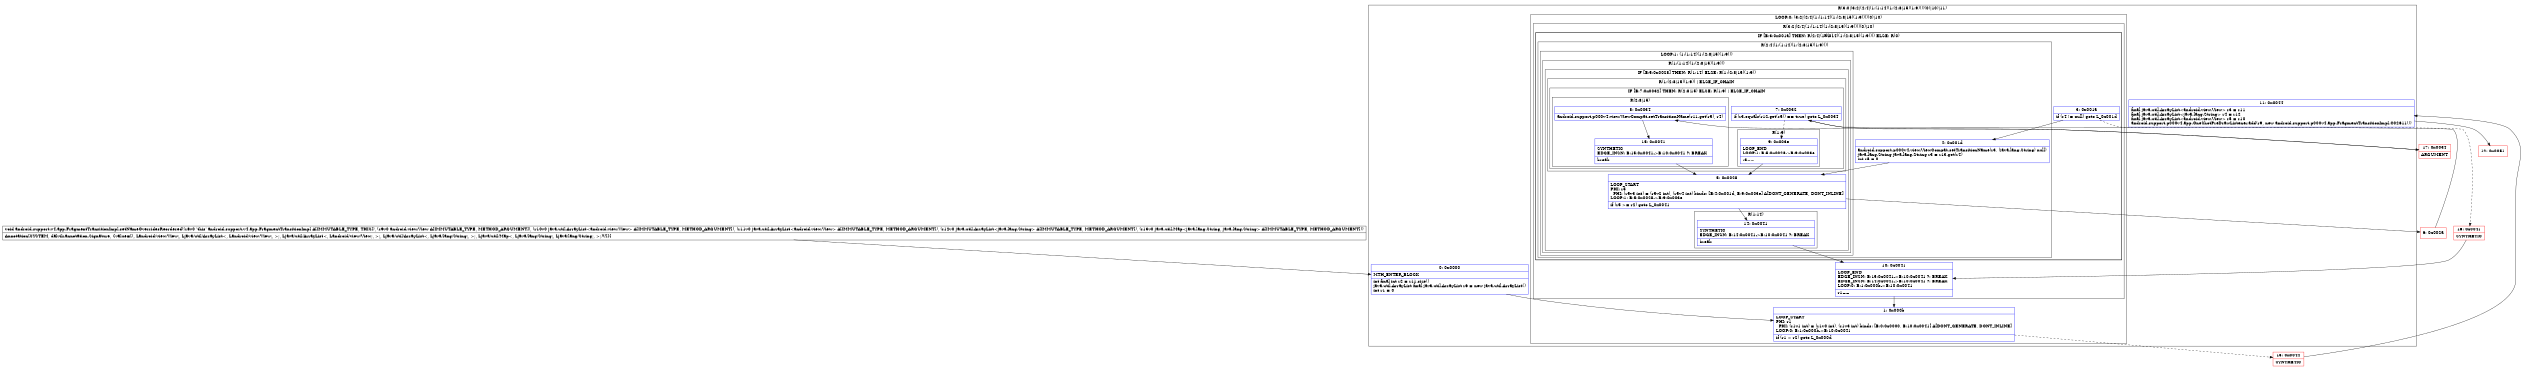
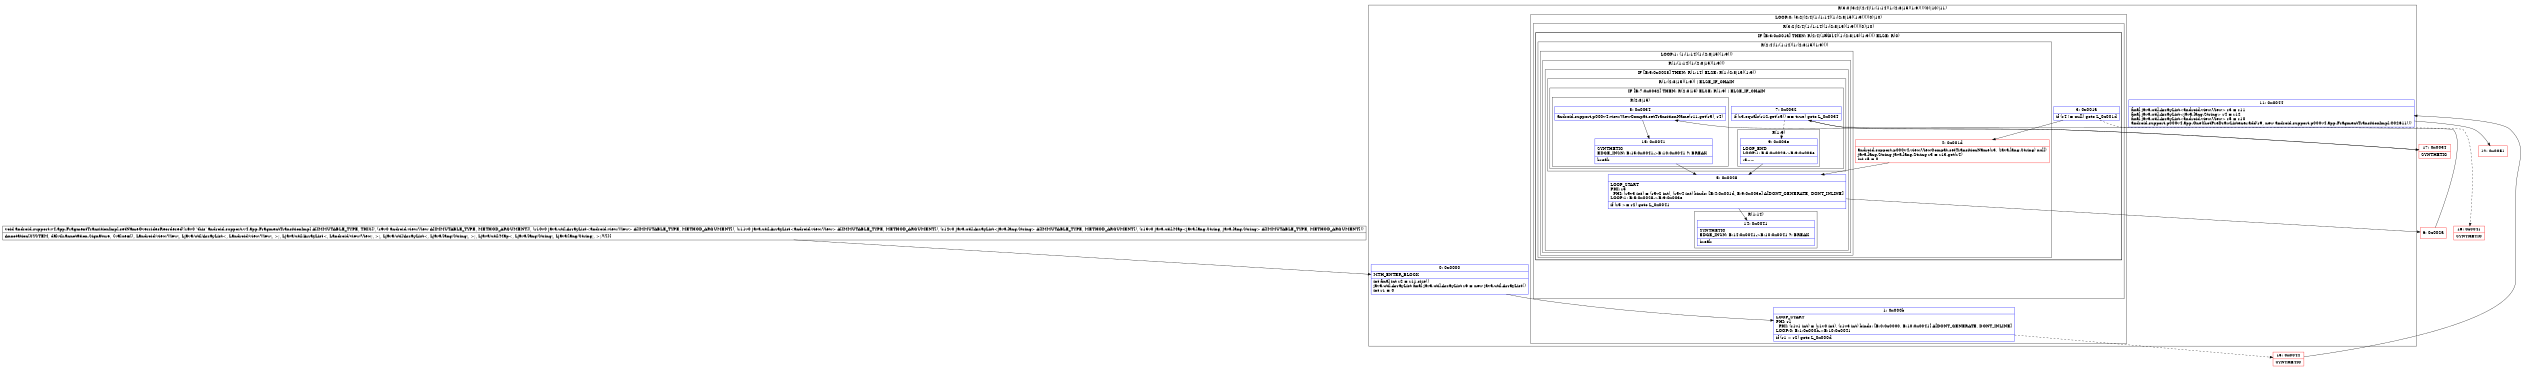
  digraph {
    node [color=blue shape=record]
    n1 [label="{14\:\ 0x0041|SYNTHETIC\lEDGE_INSN: B:14:0x0041\-\>B:10:0x0041 ?: BREAK  \l|break\l}"]
    n2 [label="{8\:\ 0x0034|android.support.p000v4.view.ViewCompat.setTransitionName(r11.get(r5), r4)\l}"]
    n3 [label="{15\:\ 0x0041|SYNTHETIC\lEDGE_INSN: B:15:0x0041\-\>B:10:0x0041 ?: BREAK  \l|break\l}"]
    n4 [label="{9\:\ 0x003e|LOOP_END\lLOOP:1: B:5:0x0028\-\>B:9:0x003e\l|r5++\l}"]
    n5 [label="{7\:\ 0x0032|if (r3.equals(r12.get(r5)) == true) goto L_0x0034\l}"]
    n6 [label="{5\:\ 0x0028|LOOP_START\lPHI: r5 \l  PHI: (r5v3 int) = (r5v2 int), (r5v4 int) binds: [B:4:0x001d, B:9:0x003e] A[DONT_GENERATE, DONT_INLINE]\lLOOP:1: B:5:0x0028\-\>B:9:0x003e\l|if (r5 \>= r2) goto L_0x0041\l}"]
-   n7 [label="{4\:\ 0x001d|android.support.p000v4.view.ViewCompat.setTransitionName(r3, (java.lang.String) null)\ljava.lang.String java.lang.String r3 = r13.get(r4)\lint r5 = 0\l}"]
+   n7 [color=red label="{4\:\ 0x001d|android.support.p000v4.view.ViewCompat.setTransitionName(r3, (java.lang.String) null)\ljava.lang.String java.lang.String r3 = r13.get(r4)\lint r5 = 0\l}"]
    n8 [label="{3\:\ 0x001a|if (r4 != null) goto L_0x001d\l}"]
-   n9 [label="{10\:\ 0x0041|LOOP_END\lEDGE_INSN: B:15:0x0041\-\>B:10:0x0041 ?: BREAK  \lEDGE_INSN: B:14:0x0041\-\>B:10:0x0041 ?: BREAK  \lLOOP:0: B:1:0x000b\-\>B:10:0x0041\l|r1++\l}"]
    n10 [label="{1\:\ 0x000b|LOOP_START\lPHI: r1 \l  PHI: (r1v1 int) = (r1v0 int), (r1v3 int) binds: [B:0:0x0000, B:10:0x0041] A[DONT_GENERATE, DONT_INLINE]\lLOOP:0: B:1:0x000b\-\>B:10:0x0041\l|if (r1 \< r2) goto L_0x000d\l}"]
    n11 [label="{0\:\ 0x0000|MTH_ENTER_BLOCK\l|int final int r2 = r11.size()\ljava.util.ArrayList final java.util.ArrayList r6 = new java.util.ArrayList()\lint r1 = 0\l}"]
    n12 [label="{11\:\ 0x0044|final java.util.ArrayList\<android.view.View\> r3 = r11\lfinal java.util.ArrayList\<java.lang.String\> r4 = r12\lfinal java.util.ArrayList\<android.view.View\> r5 = r10\landroid.support.p000v4.app.OneShotPreDrawListener.add(r9, new android.support.p000v4.app.FragmentTransitionImpl.C02611())\l}"]
-   n13 [color=red label="{17\:\ 0x0034|ARGUMENT\l}"]
+   n13 [color=red label="{17\:\ 0x0034|SYNTHETIC\l}"]
    n14 [color=red label="{6\:\ 0x002a}"]
    n15 [color=red label="{16\:\ 0x0041|SYNTHETIC\l}"]
    n16 [color=red label="{13\:\ 0x0044|SYNTHETIC\l}"]
    n17 [color=red label="{12\:\ 0x0051}"]
    n18 [label="{void android.support.v4.app.FragmentTransitionImpl.setNameOverridesReordered((r8v0 'this' android.support.v4.app.FragmentTransitionImpl A[IMMUTABLE_TYPE, THIS]), (r9v0 android.view.View A[IMMUTABLE_TYPE, METHOD_ARGUMENT]), (r10v0 java.util.ArrayList\<android.view.View\> A[IMMUTABLE_TYPE, METHOD_ARGUMENT]), (r11v0 java.util.ArrayList\<android.view.View\> A[IMMUTABLE_TYPE, METHOD_ARGUMENT]), (r12v0 java.util.ArrayList\<java.lang.String\> A[IMMUTABLE_TYPE, METHOD_ARGUMENT]), (r13v0 java.util.Map\<java.lang.String, java.lang.String\> A[IMMUTABLE_TYPE, METHOD_ARGUMENT]))  | Annotation[SYSTEM, dalvik.annotation.Signature, \{value=[(, Landroid\/view\/View;, Ljava\/util\/ArrayList\<, Landroid\/view\/View;, \>;, Ljava\/util\/ArrayList\<, Landroid\/view\/View;, \>;, Ljava\/util\/ArrayList\<, Ljava\/lang\/String;, \>;, Ljava\/util\/Map\<, Ljava\/lang\/String;, Ljava\/lang\/String;, \>;)V]\}]\l}" color=""]
    subgraph cluster_1 {
      label="R(3:0|(3:2|(2:4|(1:(1:14)(1:(2:8|15)(1:9))))(0)|10)|11)"
      n11
      n12
      subgraph cluster_2 {
        label="LOOP:0: (3:2|(2:4|(1:(1:14)(1:(2:8|15)(1:9))))(0)|10)"
        n10
        subgraph cluster_3 {
          label="R(3:2|(2:4|(1:(1:14)(1:(2:8|15)(1:9))))(0)|10)"
-         n9
          subgraph cluster_4 {
            label="IF [B:3:0x001a] THEN: R(2:4|(1:(1:14)(1:(2:8|15)(1:9)))) ELSE: R(0)"
            n8
            subgraph cluster_5 {
              label="R(2:4|(1:(1:14)(1:(2:8|15)(1:9))))"
              n7
              subgraph cluster_6 {
                label="LOOP:1: (1:(1:14)(1:(2:8|15)(1:9)))"
                subgraph cluster_7 {
                  label="R(1:(1:14)(1:(2:8|15)(1:9)))"
                  subgraph cluster_8 {
                    label="IF [B:5:0x0028] THEN: R(1:14) ELSE: R(1:(2:8|15)(1:9))"
                    n6
                    subgraph cluster_9 {
                      label="R(1:14)"
                      n1
                    }
                    subgraph cluster_10 {
                      label="R(1:(2:8|15)(1:9)) | ELSE_IF_CHAIN\l"
                      subgraph cluster_11 {
                        label="IF [B:7:0x0032] THEN: R(2:8|15) ELSE: R(1:9) | ELSE_IF_CHAIN\l"
                        n5
                        subgraph cluster_12 {
                          label="R(2:8|15)"
                          n2
                          n3
                        }
                        subgraph cluster_13 {
                          label="R(1:9)"
                          n4
                        }
                      }
                    }
                  }
                }
              }
            }
            subgraph cluster_14 {
              label="R(0)"
            }
          }
        }
      }
    }
-   n1 -> n9
    n2 -> n3
    n3 -> n6
    n4 -> n6
    n5 -> n4 [style=dashed]
    n5 -> n13
    n6 -> n1
    n6 -> n14 [style=solid]
    n7 -> n6
    n8 -> n7
    n8 -> n15 [style=dashed]
-   n9 -> n10
    n10 -> n16 [style=dashed]
    n11 -> n10
    n12 -> n17
    n13 -> n2
    n14 -> n5
-   n15 -> n9
    n16 -> n12
    n18 -> n11
  }
